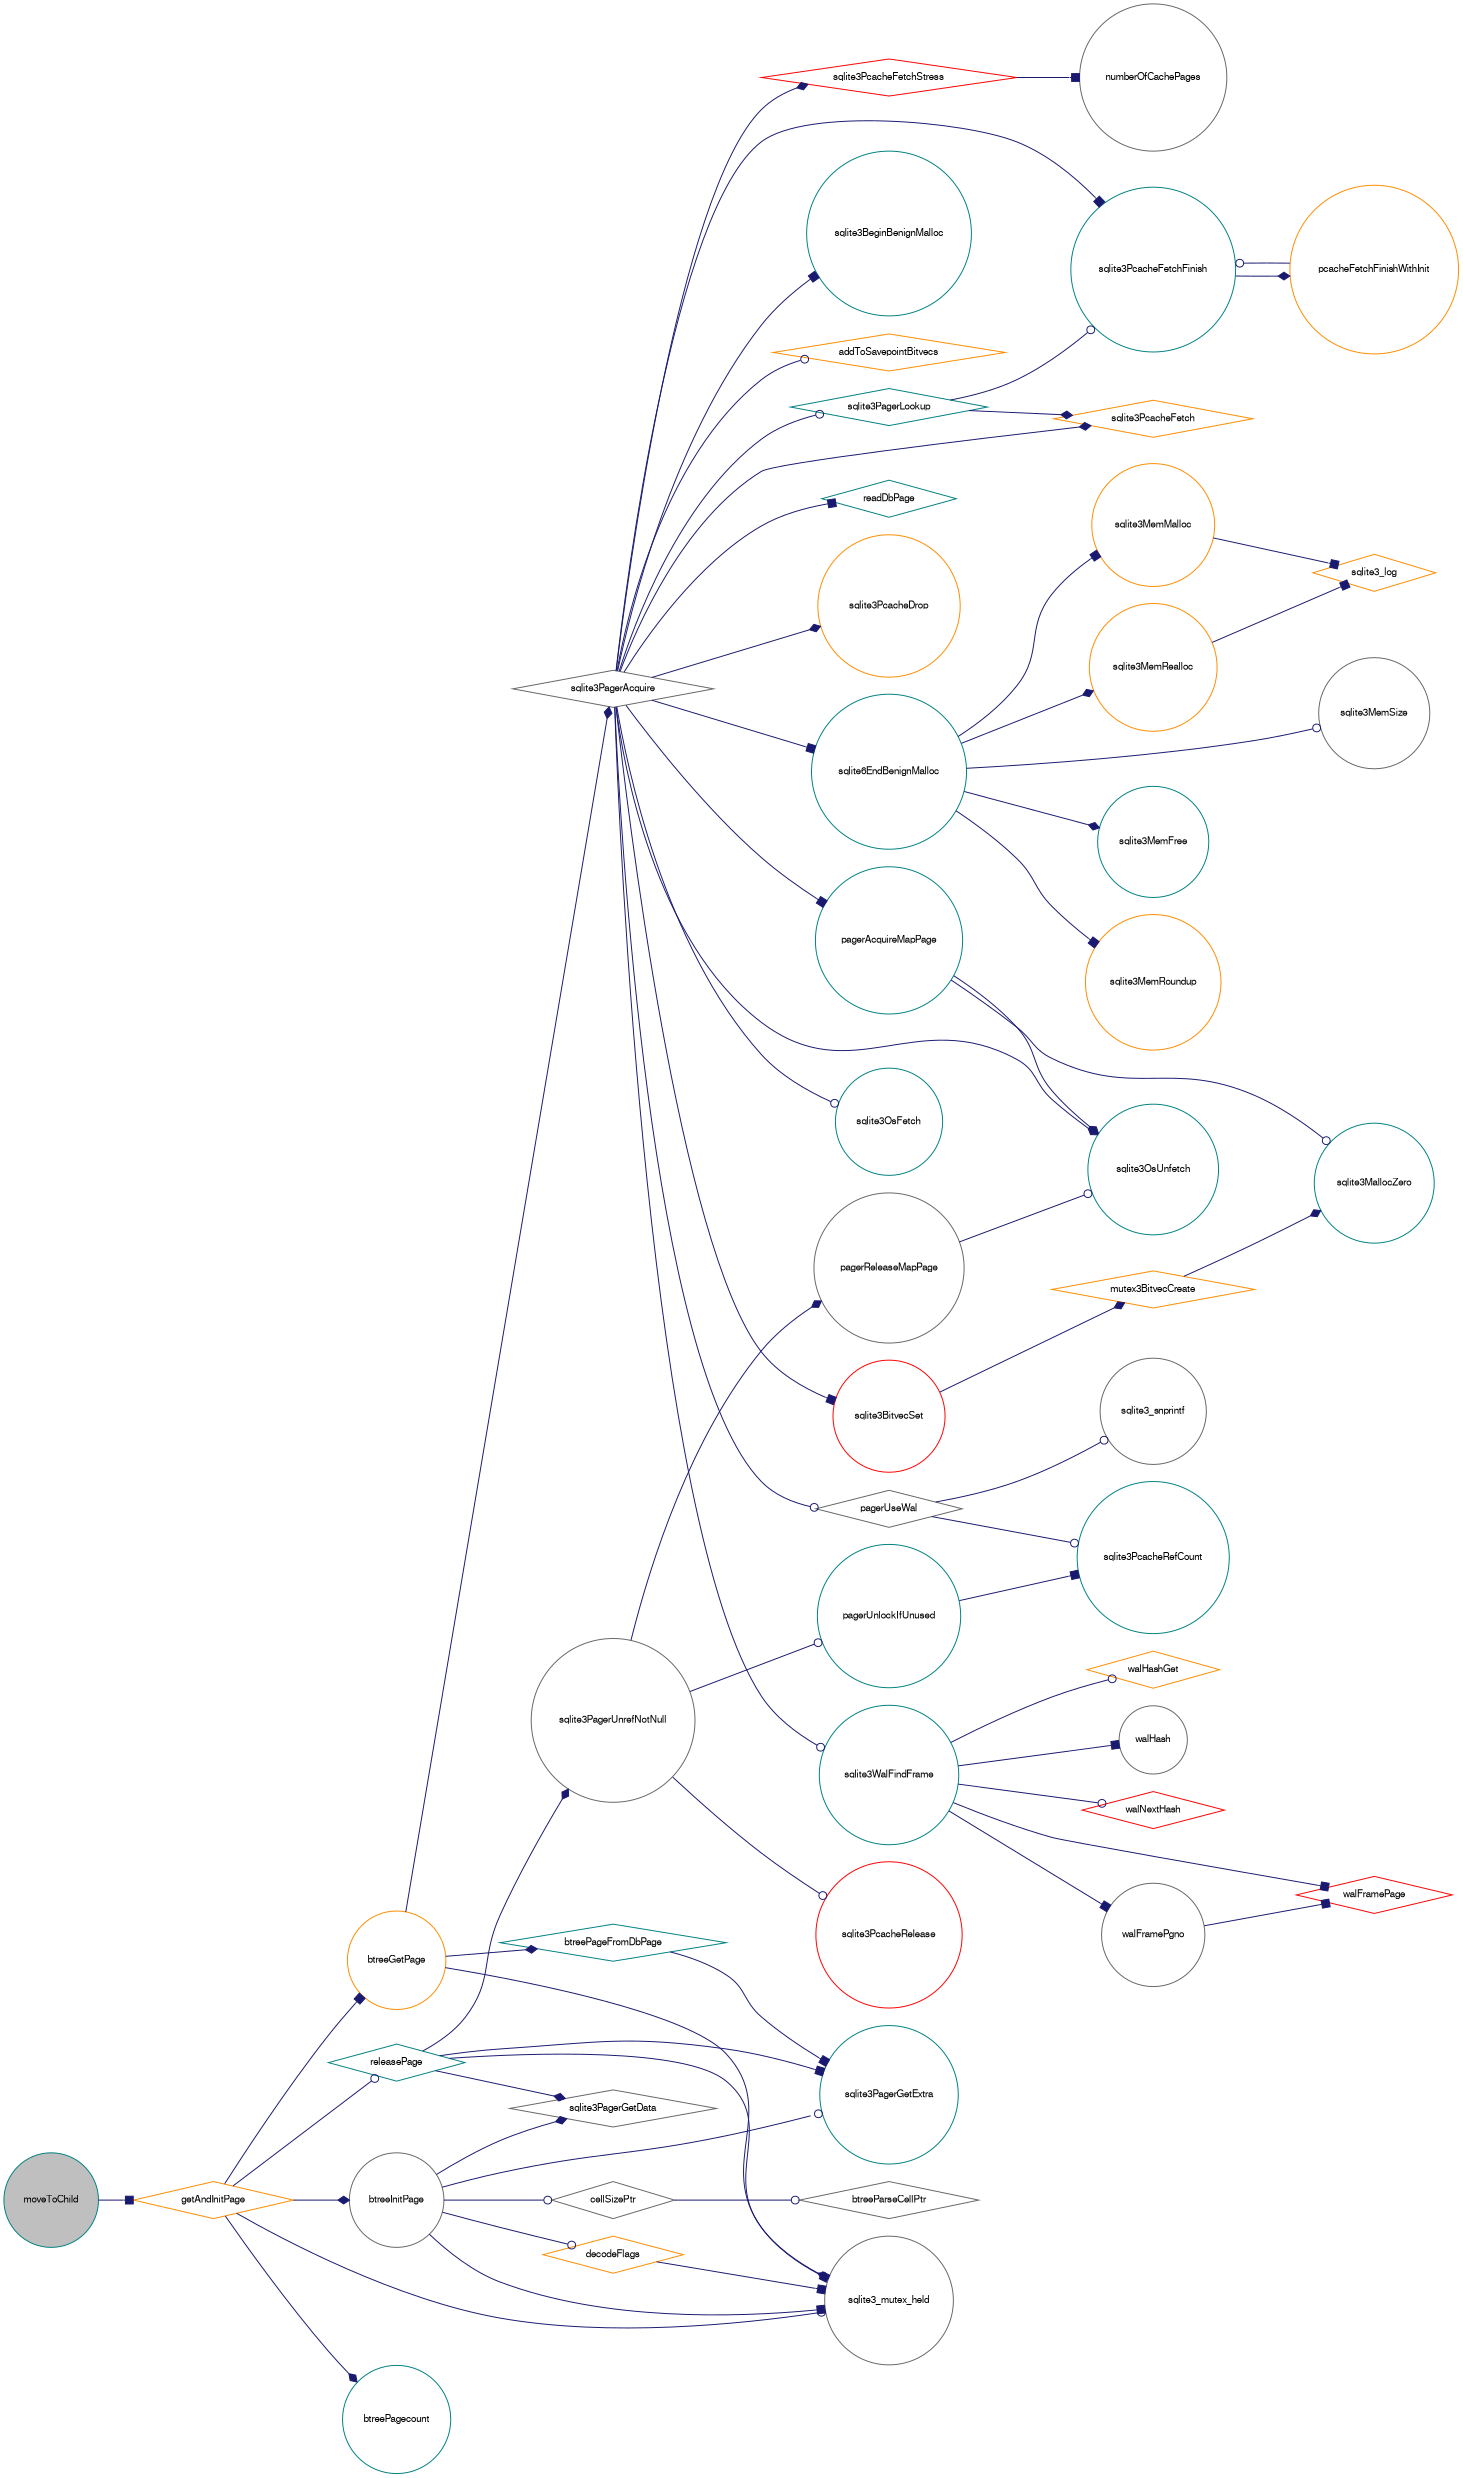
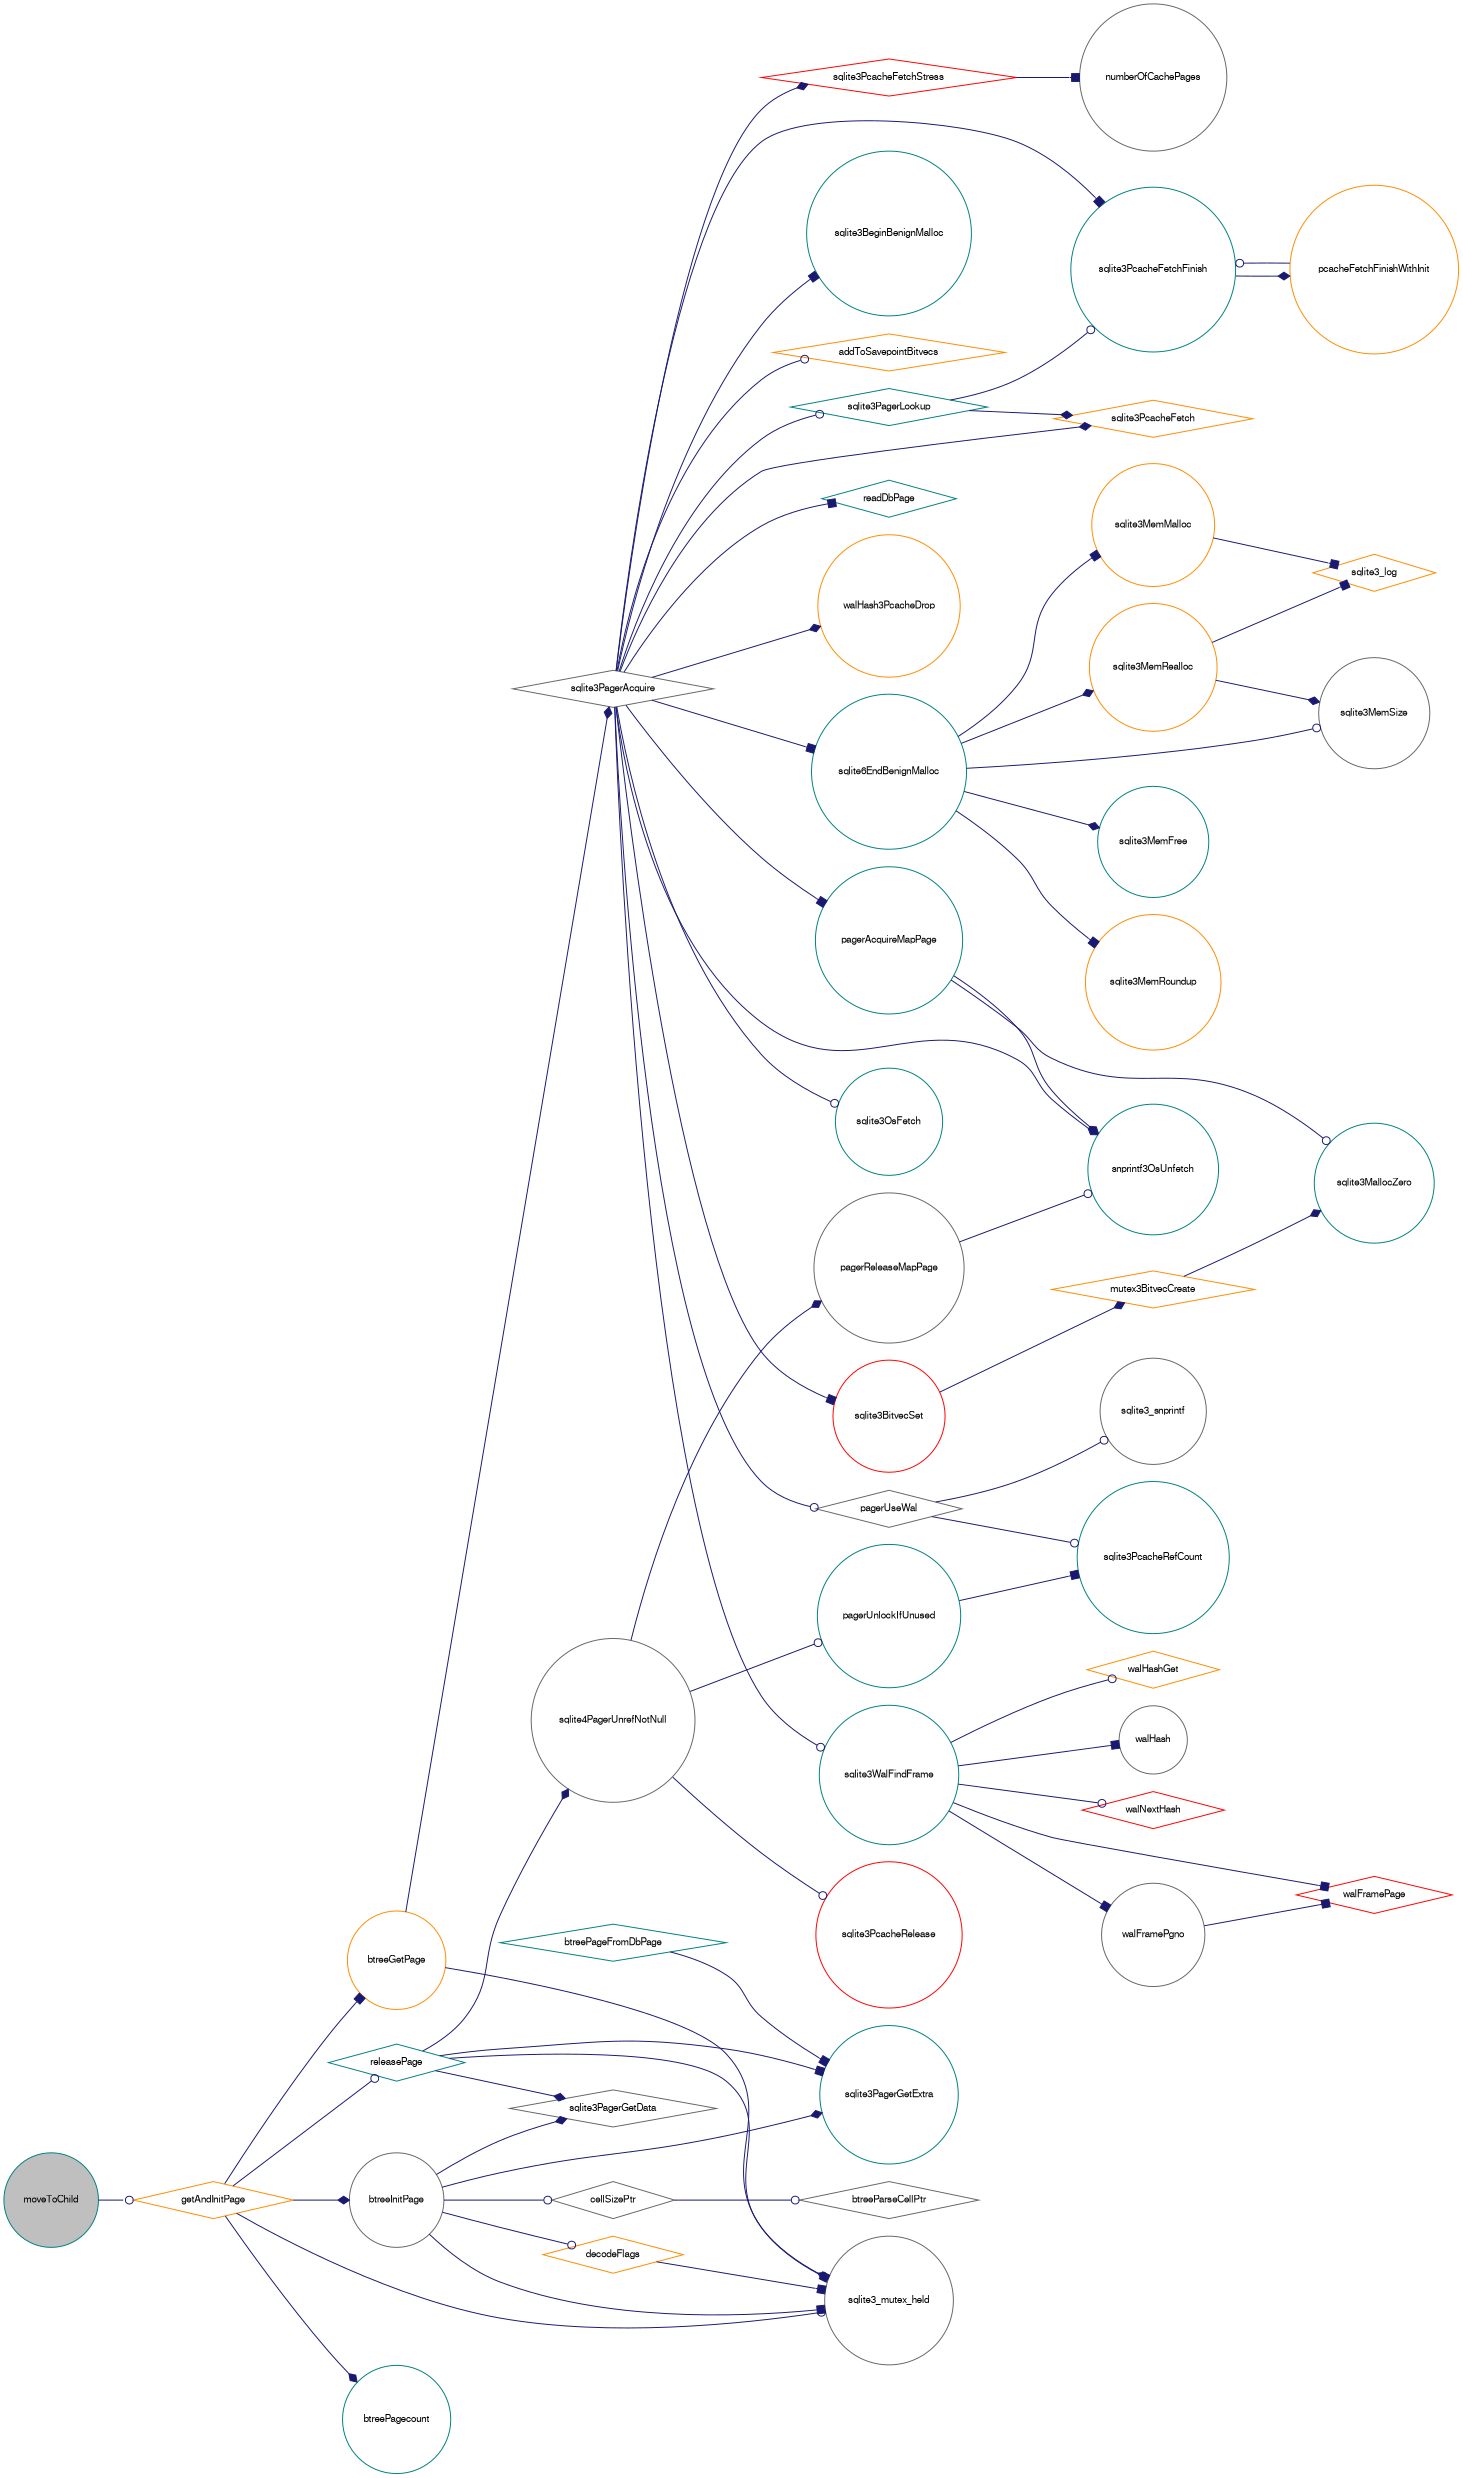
  digraph {
    rankdir=LR
    node [color=teal fillcolor=white fontname=FreeSans fontsize=10 shape=circle style=filled]
    edge [arrowhead=box color=midnightblue fontname=FreeSans fontsize=10 labelfontname=FreeSans labelfontsize=10 style=solid]
    n1 [fillcolor=grey75 fontcolor=black height=0.2 label=moveToChild width=0.4]
    n2 [color=darkorange height=0.2 label=getAndInitPage shape=diamond width=0.4]
    n3 [color=gray40 height=0.2 label=sqlite3_mutex_held width=0.4]
    n4 [height=0.2 label=btreePagecount width=0.4]
    n5 [color=darkorange height=0.2 label=btreeGetPage width=0.4]
    n6 [color=gray40 height=0.2 label=btreeInitPage width=0.4]
    n7 [height=0.2 label=releasePage shape=diamond width=0.4]
    n8 [color=gray40 height=0.2 label=sqlite3PagerAcquire shape=diamond width=0.4]
    n9 [height=0.2 label=btreePageFromDbPage shape=diamond width=0.4]
    n10 [height=0.2 label=sqlite3PagerGetExtra width=0.4]
    n11 [color=gray40 height=0.2 label=sqlite3PagerGetData shape=diamond width=0.4]
    n12 [color=darkorange height=0.2 label=decodeFlags shape=diamond width=0.4]
    n13 [color=gray40 height=0.2 label=cellSizePtr shape=diamond width=0.4]
-   n14 [color=gray40 height=0.2 label=sqlite3PagerUnrefNotNull width=0.4]
+   n14 [color=gray40 height=0.2 label=sqlite4PagerUnrefNotNull width=0.4]
    n15 [color=gray40 height=0.2 label=pagerUseWal shape=diamond width=0.4]
    n16 [height=0.2 label=sqlite3WalFindFrame width=0.4]
    n17 [height=0.2 label=sqlite3OsFetch width=0.4]
    n18 [height=0.2 label=sqlite3PagerLookup shape=diamond width=0.4]
    n19 [color=darkorange height=0.2 label=sqlite3PcacheFetch shape=diamond width=0.4]
    n20 [height=0.2 label=sqlite3PcacheFetchFinish width=0.4]
    n21 [height=0.2 label=pagerAcquireMapPage width=0.4]
-   n22 [height=0.2 label=sqlite3OsUnfetch width=0.4]
+   n22 [height=0.2 label=snprintf3OsUnfetch width=0.4]
    n23 [color=red height=0.2 label=sqlite3PcacheFetchStress shape=diamond width=0.4]
    n24 [height=0.2 label=sqlite3BeginBenignMalloc width=0.4]
    n25 [color=red height=0.2 label=sqlite3BitvecSet width=0.4]
    n26 [color=darkorange height=0.2 label=addToSavepointBitvecs shape=diamond width=0.4]
    n27 [height=0.2 label=sqlite6EndBenignMalloc width=0.4]
    n28 [height=0.2 label=readDbPage shape=diamond width=0.4]
-   n29 [color=darkorange height=0.2 label=sqlite3PcacheDrop width=0.4]
+   n29 [color=darkorange height=0.2 label=walHash3PcacheDrop width=0.4]
    n30 [height=0.2 label=sqlite3PcacheRefCount width=0.4]
    n31 [color=gray40 height=0.2 label=sqlite3_snprintf width=0.4]
    n32 [color=red height=0.2 label=walFramePage shape=diamond width=0.4]
    n33 [color=darkorange height=0.2 label=walHashGet shape=diamond width=0.4]
    n34 [color=gray40 height=0.2 label=walHash width=0.4]
    n35 [color=red height=0.2 label=walNextHash shape=diamond width=0.4]
    n36 [color=gray40 height=0.2 label=walFramePgno width=0.4]
    n37 [color=darkorange height=0.2 label=pcacheFetchFinishWithInit width=0.4]
    n38 [height=0.2 label=sqlite3MallocZero width=0.4]
    n39 [color=gray40 height=0.2 label=numberOfCachePages width=0.4]
    n40 [color=darkorange height=0.2 label=mutex3BitvecCreate shape=diamond width=0.4]
    n41 [color=darkorange height=0.2 label=sqlite3MemMalloc width=0.4]
    n42 [height=0.2 label=sqlite3MemFree width=0.4]
    n43 [color=darkorange height=0.2 label=sqlite3MemRealloc width=0.4]
    n44 [color=gray40 height=0.2 label=sqlite3MemSize width=0.4]
    n45 [color=darkorange height=0.2 label=sqlite3MemRoundup width=0.4]
    n46 [height=0.2 label=pagerUnlockIfUnused width=0.4]
    n47 [color=darkorange height=0.2 label=sqlite3_log shape=diamond width=0.4]
    n48 [color=gray40 height=0.2 label=btreeParseCellPtr shape=diamond width=0.4]
    n49 [color=gray40 height=0.2 label=pagerReleaseMapPage width=0.4]
    n50 [color=red height=0.2 label=sqlite3PcacheRelease width=0.4]
-   n1 -> n2
+   n1 -> n2 [arrowhead=odot]
    n2 -> n3 [arrowhead=odot]
    n2 -> n4 [arrowhead=diamond]
    n2 -> n5
    n2 -> n6 [arrowhead=diamond]
    n2 -> n7 [arrowhead=odot]
    n5 -> n3
    n5 -> n8 [arrowhead=diamond]
-   n5 -> n9 [arrowhead=diamond]
    n6 -> n3
-   n6 -> n10 [arrowhead=odot]
+   n6 -> n10 [arrowhead=diamond]
    n6 -> n11 [arrowhead=diamond]
    n6 -> n12 [arrowhead=odot]
    n6 -> n13 [arrowhead=odot]
    n7 -> n3 [arrowhead=diamond]
    n7 -> n10
    n7 -> n11 [arrowhead=diamond]
    n7 -> n14 [arrowhead=diamond]
    n8 -> n15 [arrowhead=odot]
    n8 -> n16 [arrowhead=odot]
    n8 -> n17 [arrowhead=odot]
    n8 -> n18 [arrowhead=odot]
    n8 -> n19 [arrowhead=diamond]
    n8 -> n20
    n8 -> n21
    n8 -> n22 [arrowhead=diamond]
    n8 -> n23 [arrowhead=diamond]
    n8 -> n24
    n8 -> n25
    n8 -> n26 [arrowhead=odot]
    n8 -> n27
    n8 -> n28
    n8 -> n29 [arrowhead=diamond]
    n9 -> n10
    n12 -> n3
    n13 -> n48 [arrowhead=odot]
    n14 -> n46 [arrowhead=odot]
    n14 -> n49 [arrowhead=diamond]
    n14 -> n50 [arrowhead=odot]
    n15 -> n30 [arrowhead=odot]
    n15 -> n31 [arrowhead=odot]
    n16 -> n32
    n16 -> n33 [arrowhead=odot]
    n16 -> n34
    n16 -> n35 [arrowhead=odot]
    n16 -> n36
    n18 -> n19 [arrowhead=diamond]
    n18 -> n20 [arrowhead=odot]
    n20 -> n37 [arrowhead=diamond]
    n21 -> n22 [arrowhead=diamond]
    n21 -> n38 [arrowhead=odot]
    n23 -> n39
    n25 -> n40 [arrowhead=diamond]
    n27 -> n41
    n27 -> n42 [arrowhead=diamond]
    n27 -> n43 [arrowhead=diamond]
    n27 -> n44 [arrowhead=odot]
    n27 -> n45
    n36 -> n32
    n37 -> n20 [arrowhead=odot]
    n40 -> n38 [arrowhead=diamond]
    n41 -> n47
+   n43 -> n44 [arrowhead=diamond]
    n43 -> n47
    n46 -> n30
    n49 -> n22 [arrowhead=odot]
  }
